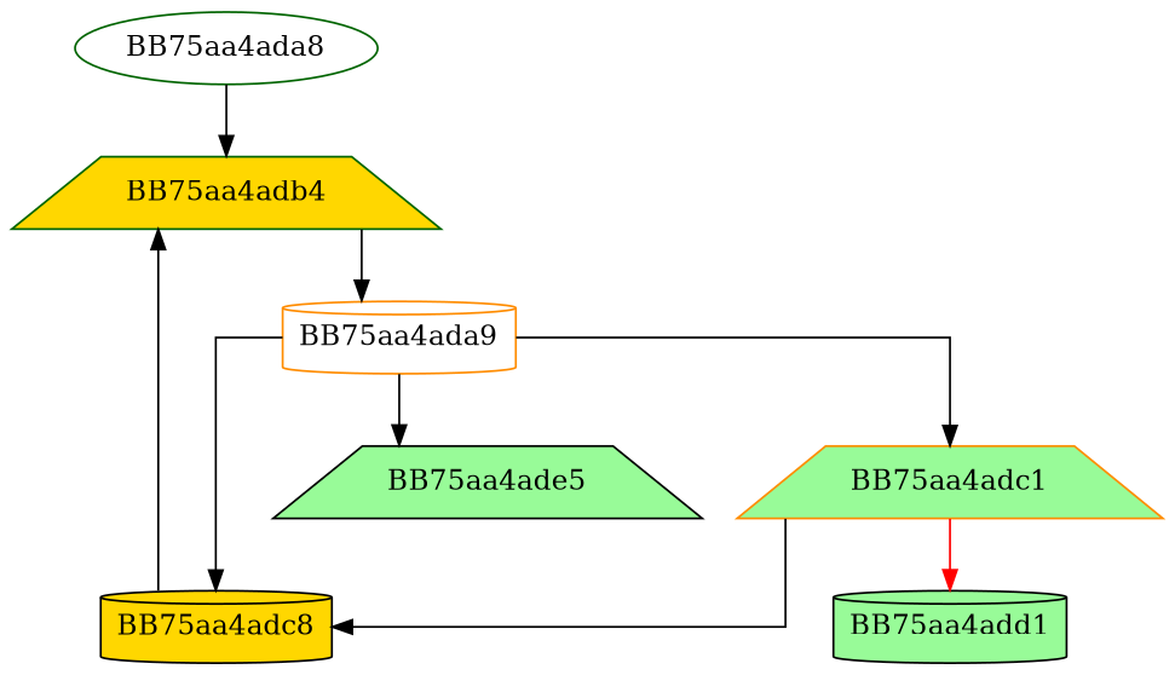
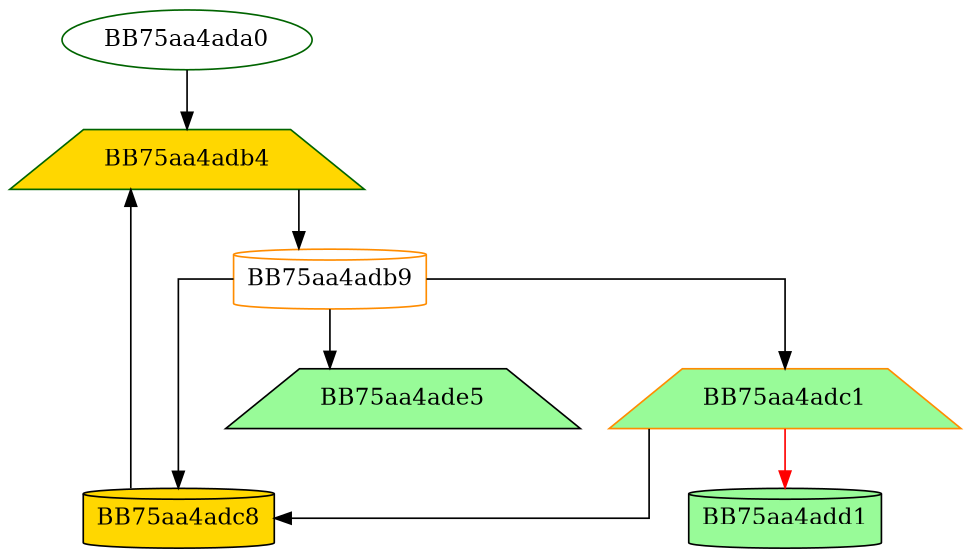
  digraph {
    splines=ortho
    node [color=black fillcolor=palegreen shape=trapezium style=filled]
    edge [color=black]
-   BB75aa4ada0 [color=darkgreen fillcolor=white shape=ellipse label=BB75aa4ada8]
+   BB75aa4ada0 [color=darkgreen fillcolor=white shape=ellipse]
    BB75aa4adb4 [color=darkgreen fillcolor=gold]
-   BB75aa4adb9 [color=darkorange fillcolor=white shape=cylinder label=BB75aa4ada9]
+   BB75aa4adb9 [color=darkorange fillcolor=white shape=cylinder]
    BB75aa4ade5
    BB75aa4adc8 [fillcolor=gold shape=cylinder]
    BB75aa4adc1 [color=darkorange]
    BB75aa4add1 [shape=cylinder]
    BB75aa4ada0 -> BB75aa4adb4
    BB75aa4adb4 -> BB75aa4adb9
    BB75aa4adb9 -> BB75aa4ade5
    BB75aa4adb9 -> BB75aa4adc8
    BB75aa4adb9 -> BB75aa4adc1
    BB75aa4adc8 -> BB75aa4adb4
    BB75aa4adc1 -> BB75aa4adc8
    BB75aa4adc1 -> BB75aa4add1 [color=red]
  }
